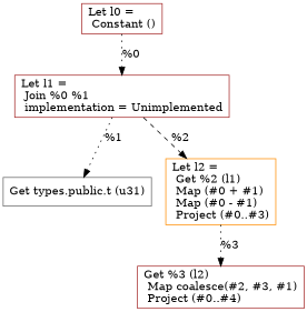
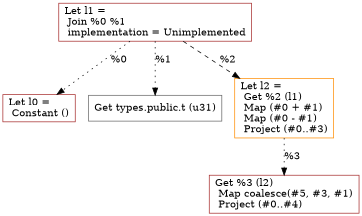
  digraph {
    node [color=brown shape=record]
    edge [style=dotted]
    n1 [label="Let l0 =\l Constant ()\l"]
    n2 [label="Let l1 =\l Join %0 %1\l  implementation = Unimplemented\l"]
    n3 [color=gray40 label=" Get types.public.t (u31)\l"]
    n4 [color=darkorange label="Let l2 =\l Get %2 (l1)\l Map (#0 + #1)\l Map (#0 - #1)\l Project (#0..#3)\l"]
-   n5 [label=" Get %3 (l2)\l Map coalesce(#2, #3, #1)\l Project (#0..#4)\l"]
-   n1 -> n2 [label="%0\l"]
+   n5 [label=" Get %3 (l2)\l Map coalesce(#5, #3, #1)\l Project (#0..#4)\l"]
+   n2 -> n1 [label="%0\l"]
    n2 -> n3 [label="%1\l"]
    n2 -> n4 [label="%2\l" style=dashed]
    n4 -> n5 [label="%3\l"]
  }
